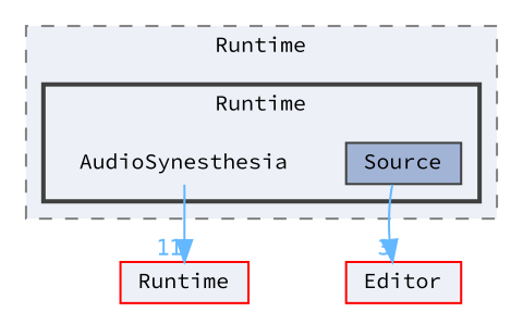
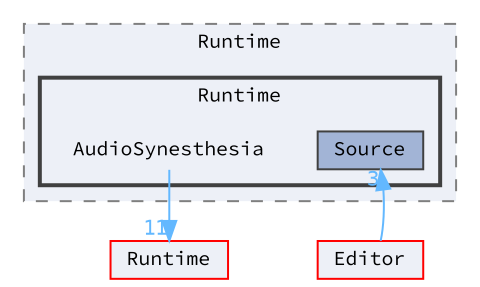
  digraph {
    compound=true
    fontname="Source Code Pro"
    node [fontname="Source Code Pro" fontsize=10 shape=box color=red fillcolor="#edf0f7" style=filled]
    edge [color=steelblue1 fontcolor=steelblue1 fontname="Source Code Pro" fontsize=10 labeldistance=1.5 labelfontname=Helvetica labelfontsize=10]
    n1 [height=0.2 label=AudioSynesthesia shape=plaintext width=0.4 color="" fillcolor="" style=""]
    n2 [color=grey25 fillcolor="#a2b4d6" height=0.2 label=Source width=0.4]
    n3 [height=0.2 label=Runtime width=0.4]
    n4 [height=0.2 label=Editor width=0.4]
    subgraph cluster_1 {
      bgcolor="#edf0f7"
      fontsize=10
      label=Runtime
      pencolor=grey50
      style="filled,dashed"
      subgraph cluster_2 {
        bgcolor="#edf0f7"
        fontsize=10
        label=Runtime
        pencolor=grey25
        style="filled,bold"
        n1
        n2
      }
    }
    n1 -> n3 [headlabel=11]
-   n2 -> n4 [headlabel=3]
+   n4 -> n2 [headlabel=3]
  }
